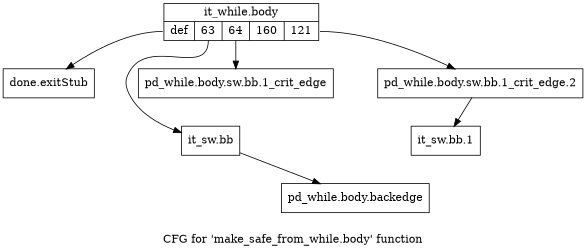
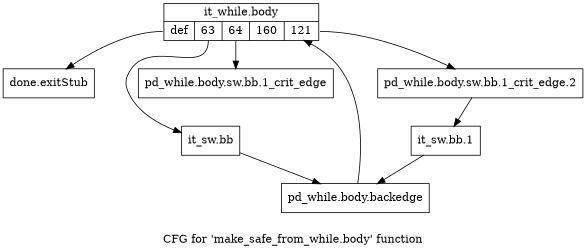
  digraph {
    label="CFG for 'make_safe_from_while.body' function"
    node [shape=record]
    n1 [label="{it_while.body|{<s0>def|<s1>63|<s2>64|<s3>160|<s4>121}}"]
    n2 [label="{done.exitStub}"]
    n3 [label="{it_sw.bb}"]
    n4 [label="{pd_while.body.sw.bb.1_crit_edge}"]
    n5 [label="{pd_while.body.sw.bb.1_crit_edge.2}"]
    n6 [label="{pd_while.body.backedge}"]
    n7 [label="{it_sw.bb.1}"]
    n1 -> n2 [tailport=s0]
    n1 -> n3 [tailport=s1]
    n1 -> n4 [tailport=s2]
    n1 -> n5 [tailport=s4]
    n3 -> n6
    n5 -> n7
+   n6 -> n1
+   n7 -> n6
  }
